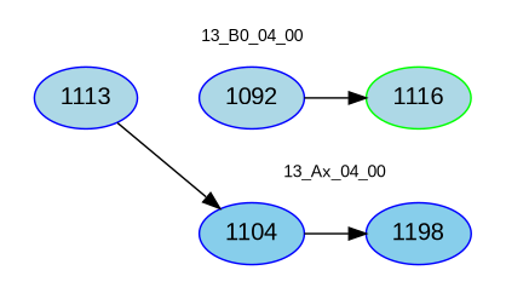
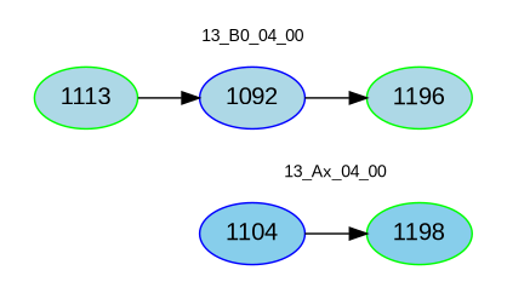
  digraph {
    fontname="Liberation Sans"
    rankdir=LR
    node [color=green fillcolor=lightblue fontname="Liberation Sans" style=filled]
    edge [color=black fontname="Liberation Sans"]
    n1 [color=blue fillcolor=skyblue label=1104]
-   n2 [color=blue fillcolor=skyblue label=1198]
-   n3 [color=blue label=1113]
+   n2 [fillcolor=skyblue label=1198]
+   n3 [label=1113]
    n4 [color=blue label=1092]
-   n5 [label=1116]
+   n5 [label=1196]
    subgraph cluster_1 {
      color=white
      fontsize=10
      label="13_Ax_04_00"
      n1
      n2
    }
    subgraph cluster_2 {
      color=white
      fontsize=10
      label="13_B0_04_00"
      n3
      n4
      n5
    }
    n1 -> n2
-   n3 -> n1
+   n3 -> n4
    n4 -> n5
  }
